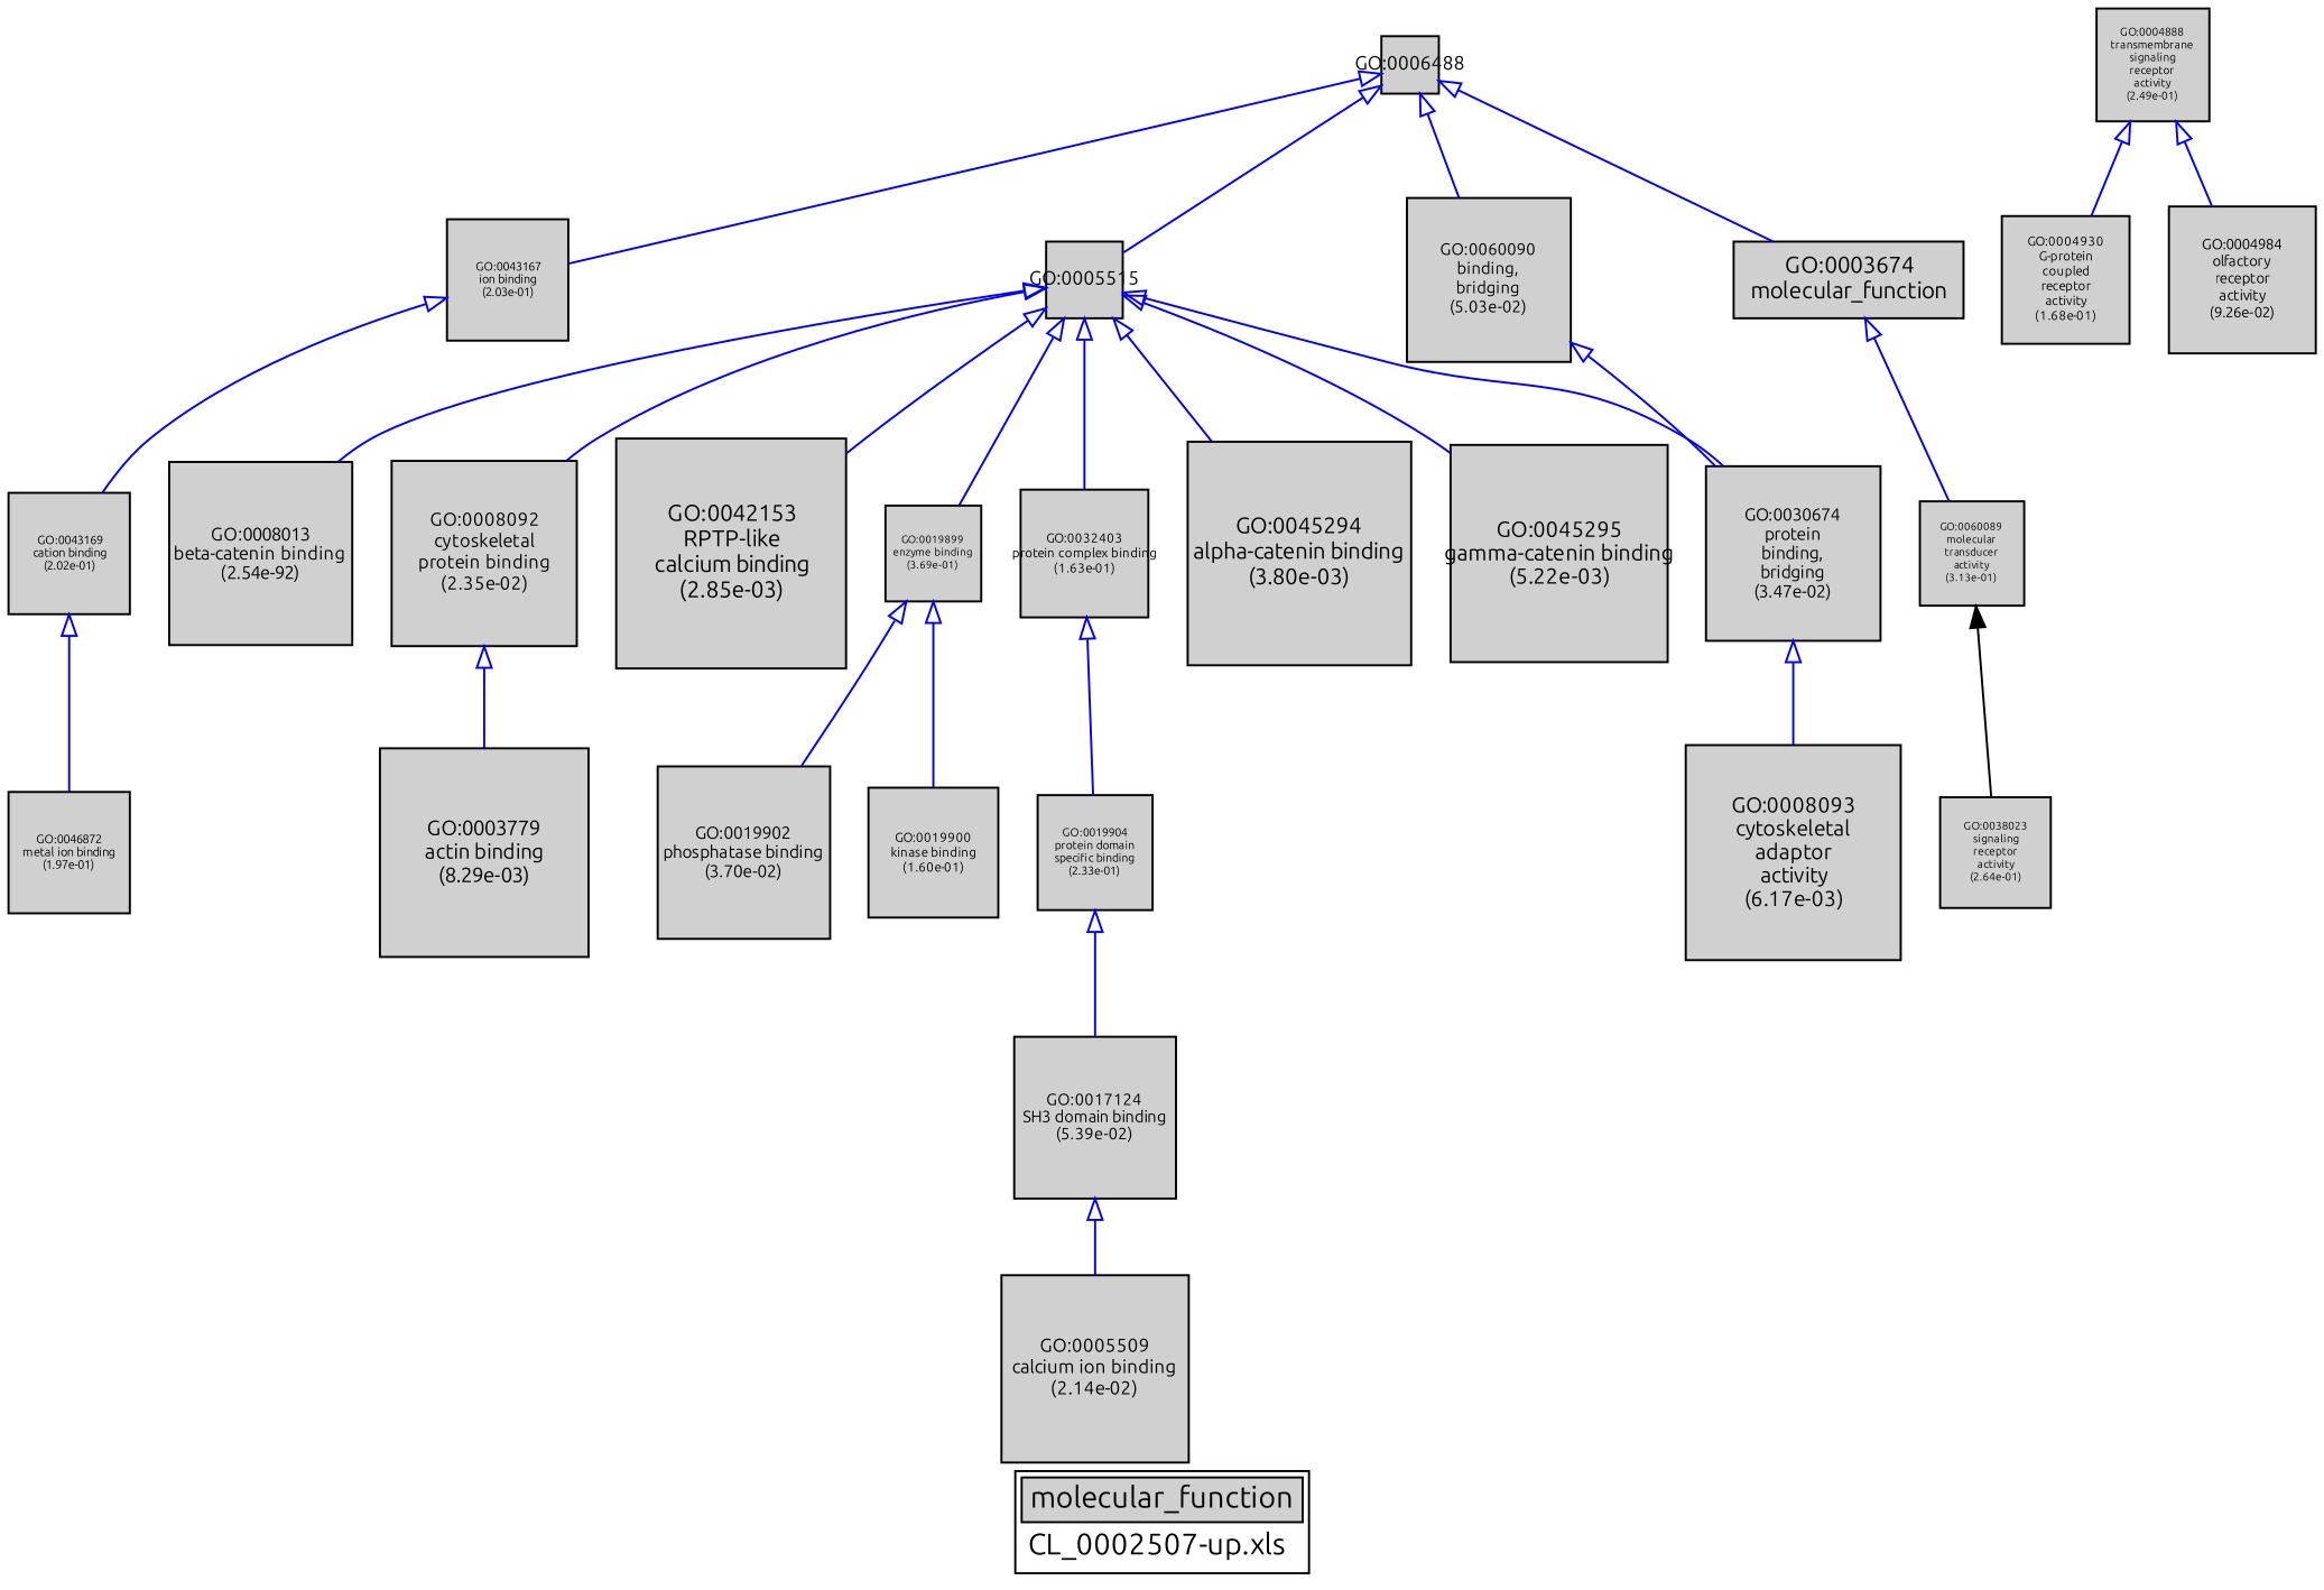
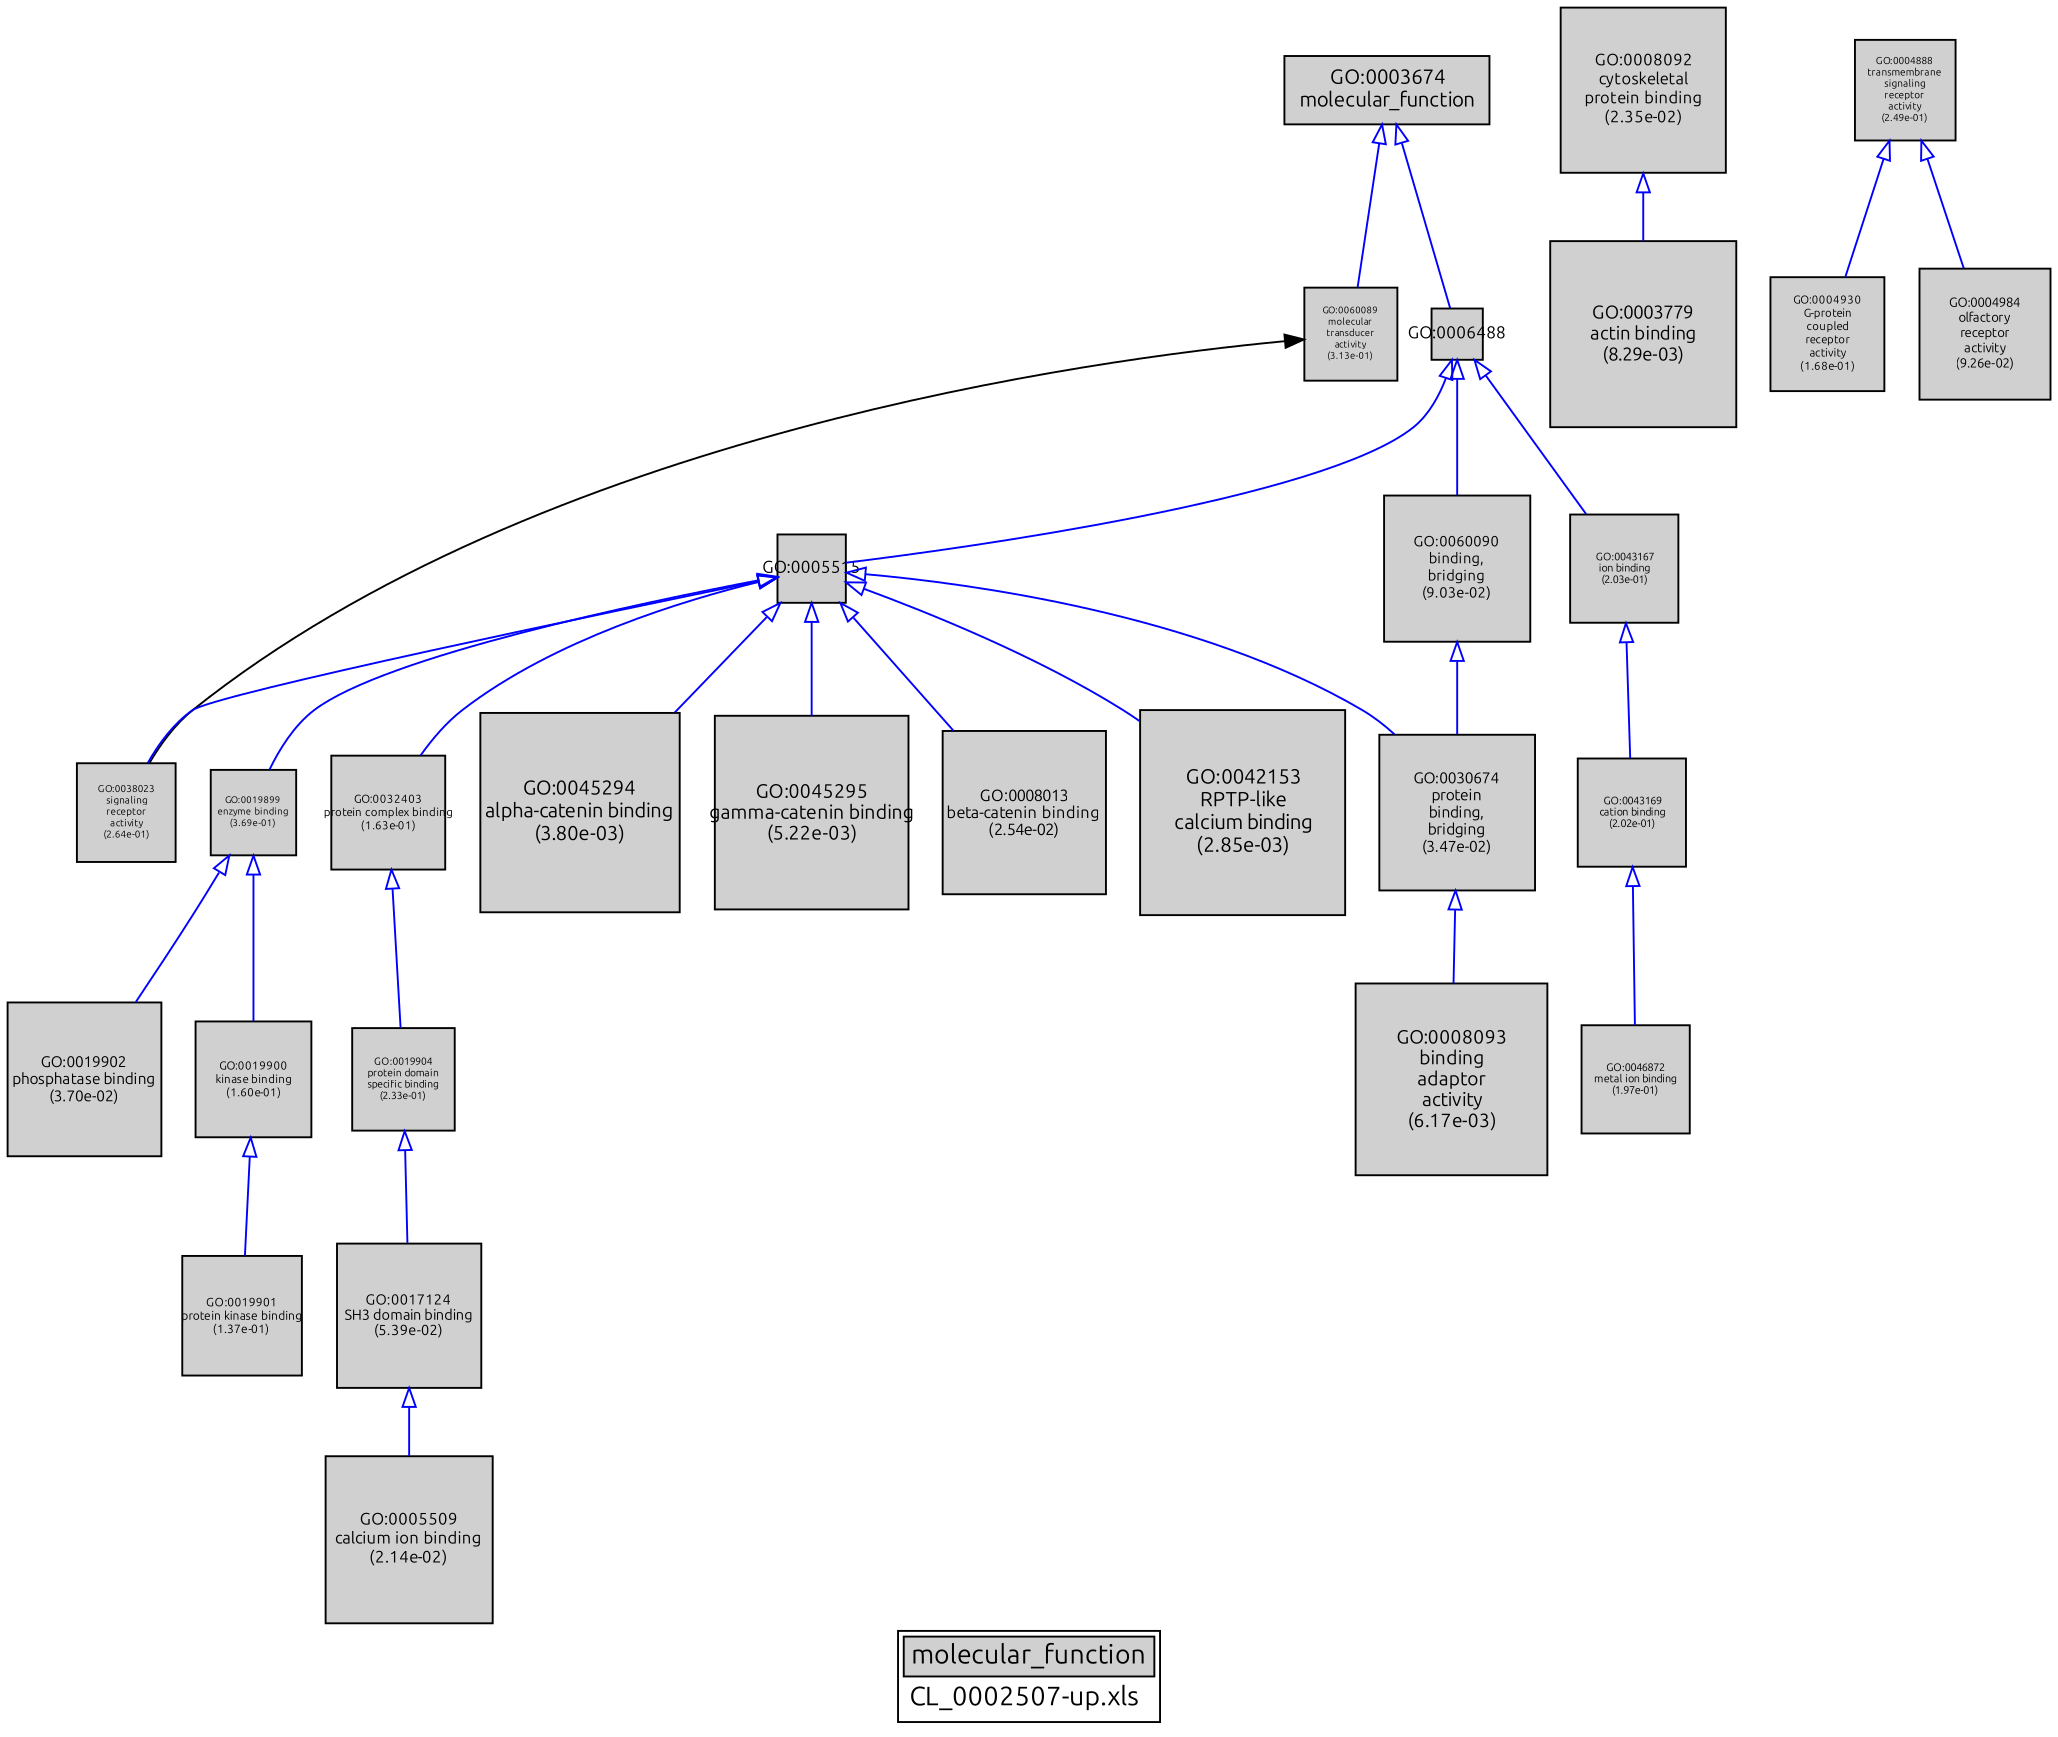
  digraph {
    bgcolor="#FFFFFF"
    fontname=Ubuntu
    label=<<TABLE COLOR="black" BGCOLOR="white"><TR><TD COLSPAN="2" BGCOLOR="#D0D0D0"><FONT COLOR="black">molecular_function</FONT></TD></TR><TR><TD BORDER="0">CL_0002507-up.xls</TD></TR></TABLE>>
    node [color=black fillcolor="#D0D0D0" fixedsize=true fontcolor=black fontname=Ubuntu fontsize=5.0 shape=box style=filled]
    edge [arrowtail=empty color=blue dir=back fontname=Ubuntu weight=5.0]
    n1 [fontsize=5.41790210934 height=0.752486404075 label=<<TABLE BORDER="0"><TR><TD>GO:0019904<BR/>protein domain<BR/>specific binding<BR/>(2.33e-01)</TD></TR></TABLE>> width=0.752486404075]
    n2 [fontsize=5.66414965924 height=0.786687452672 label=<<TABLE BORDER="0"><TR><TD>GO:0043167<BR/>ion binding<BR/>(2.03e-01)</TD></TR></TABLE>> width=0.786687452672]
-   n3 [fontsize=8.56110396066 height=1.18904221676 label=<<TABLE BORDER="0"><TR><TD>GO:0008013<BR/>beta-catenin binding<BR/>(2.54e-92)</TD></TR></TABLE>> width=1.18904221676]
+   n3 [fontsize=8.56110396066 height=1.18904221676 label=<<TABLE BORDER="0"><TR><TD>GO:0008013<BR/>beta-catenin binding<BR/>(2.54e-02)</TD></TR></TABLE>> width=1.18904221676]
    n4 [fontsize=8.11504234385 height=1.12708921442 label=<<TABLE BORDER="0"><TR><TD>GO:0019902<BR/>phosphatase binding<BR/>(3.70e-02)</TD></TR></TABLE>> width=1.12708921442]
    n5 [fontsize=5.7215592417 height=0.794661005792 label=<<TABLE BORDER="0"><TR><TD>GO:0046872<BR/>metal ion binding<BR/>(1.97e-01)</TD></TR></TABLE>> width=0.794661005792]
    n6 [fontsize=5.18545945452 height=0.720202702017 label=<<TABLE BORDER="0"><TR><TD>GO:0038023<BR/>signaling<BR/>receptor<BR/>activity<BR/>(2.64e-01)</TD></TR></TABLE>> width=0.720202702017]
    n7 [fontsize=9.77201729949 height=1.35722462493 label=<<TABLE BORDER="0"><TR><TD>GO:0003779<BR/>actin binding<BR/>(8.29e-03)</TD></TR></TABLE>> width=1.35722462493]
    n8 [height=0.674186982284 label=<<TABLE BORDER="0"><TR><TD>GO:0060089<BR/>molecular<BR/>transducer<BR/>activity<BR/>(3.13e-01)</TD></TR></TABLE>> width=0.674186982284]
+   n9 [fontsize=6.31444407517 height=0.877006121551 label=<<TABLE BORDER="0"><TR><TD>GO:0019901<BR/>protein kinase binding<BR/>(1.37e-01)</TD></TR></TABLE>> width=0.877006121551]
    n10 [fontsize=8.65031729438 height=1.20143295755 label=<<TABLE BORDER="0"><TR><TD>GO:0008092<BR/>cytoskeletal<BR/>protein binding<BR/>(2.35e-02)</TD></TR></TABLE>> width=1.20143295755]
    n11 [fontsize=10.8 height=1.5 label=<<TABLE BORDER="0"><TR><TD>GO:0042153<BR/>RPTP-like<BR/>calcium binding<BR/>(2.85e-03)</TD></TR></TABLE>> width=1.5]
    n12 [height=0.625503718541 label=<<TABLE BORDER="0"><TR><TD>GO:0019899<BR/>enzyme binding<BR/>(3.69e-01)</TD></TR></TABLE>> width=0.625503718541]
    n13 [fontsize=6.03538457341 height=0.838247857417 label=<<TABLE BORDER="0"><TR><TD>GO:0032403<BR/>protein complex binding<BR/>(1.63e-01)</TD></TR></TABLE>> width=0.838247857417]
    "GO:0005515" [fontsize=9 height=0.494422643261 width=0.494422643261]
    n15 [fontsize=10.8 label=<<TABLE BORDER="0"><TR><TD>GO:0003674<BR/>molecular_function</TD></TR></TABLE>> width=1.5]
    n16 [fontsize=10.5331487546 height=1.46293732703 label=<<TABLE BORDER="0"><TR><TD>GO:0045294<BR/>alpha-catenin binding<BR/>(3.80e-03)</TD></TR></TABLE>> width=1.46293732703]
    n17 [fontsize=6.0685244564 height=0.842850618944 label=<<TABLE BORDER="0"><TR><TD>GO:0019900<BR/>kinase binding<BR/>(1.60e-01)</TD></TR></TABLE>> width=0.842850618944]
    n18 [fontsize=10.2297946287 height=1.42080480954 label=<<TABLE BORDER="0"><TR><TD>GO:0045295<BR/>gamma-catenin binding<BR/>(5.22e-03)</TD></TR></TABLE>> width=1.42080480954]
    n19 [fontsize=5.29490619114 height=0.735403637659 label=<<TABLE BORDER="0"><TR><TD>GO:0004888<BR/>transmembrane<BR/>signaling<BR/>receptor<BR/>activity<BR/>(2.49e-01)</TD></TR></TABLE>> width=0.735403637659]
-   n20 [fontsize=10.0670923021 height=1.39820726418 label=<<TABLE BORDER="0"><TR><TD>GO:0008093<BR/>cytoskeletal<BR/>adaptor<BR/>activity<BR/>(6.17e-03)</TD></TR></TABLE>> width=1.39820726418]
+   n20 [fontsize=10.0670923021 height=1.39820726418 label=<<TABLE BORDER="0"><TR><TD>GO:0008093<BR/>binding<BR/>adaptor<BR/>activity<BR/>(6.17e-03)</TD></TR></TABLE>> width=1.39820726418]
    n21 [fontsize=8.19325330313 height=1.13795184766 label=<<TABLE BORDER="0"><TR><TD>GO:0030674<BR/>protein<BR/>binding,<BR/>bridging<BR/>(3.47e-02)</TD></TR></TABLE>> width=1.13795184766]
    n22 [fontsize=5.98963600466 height=0.831893889535 label=<<TABLE BORDER="0"><TR><TD>GO:0004930<BR/>G-protein<BR/>coupled<BR/>receptor<BR/>activity<BR/>(1.68e-01)</TD></TR></TABLE>> width=0.831893889535]
    n23 [fontsize=6.90395451756 height=0.958882571884 label=<<TABLE BORDER="0"><TR><TD>GO:0004984<BR/>olfactory<BR/>receptor<BR/>activity<BR/>(9.26e-02)</TD></TR></TABLE>> width=0.958882571884]
    n24 [fontsize=5.67787180629 height=0.788593306429 label=<<TABLE BORDER="0"><TR><TD>GO:0043169<BR/>cation binding<BR/>(2.02e-01)</TD></TR></TABLE>> width=0.788593306429]
    n25 [fontsize=8.7554359865 height=1.2160327759 label=<<TABLE BORDER="0"><TR><TD>GO:0005509<BR/>calcium ion binding<BR/>(2.14e-02)</TD></TR></TABLE>> width=1.2160327759]
-   n26 [fontsize=7.7314011054 height=1.07380570908 label=<<TABLE BORDER="0"><TR><TD>GO:0060090<BR/>binding,<BR/>bridging<BR/>(5.03e-02)</TD></TR></TABLE>> width=1.07380570908]
+   n26 [fontsize=7.7314011054 height=1.07380570908 label=<<TABLE BORDER="0"><TR><TD>GO:0060090<BR/>binding,<BR/>bridging<BR/>(9.03e-02)</TD></TR></TABLE>> width=1.07380570908]
    n27 [fontsize=7.64138353341 height=1.06130326853 label=<<TABLE BORDER="0"><TR><TD>GO:0017124<BR/>SH3 domain binding<BR/>(5.39e-02)</TD></TR></TABLE>> width=1.06130326853]
    n28 [fontsize=9 height=0.376480737738 label="GO:0006488" width=0.376480737738]
    subgraph sub_1 {
      n1
      n2
      n3
      n4
      n5
      n6
      n7
      n8
+     n9
      n10
      n11
      n12
      n13
      "GO:0005515"
      n15
      n16
      n17
      n18
      n19
      n20
      n21
      n22
      n23
      n24
      n25
      n26
      n27
      n28
    }
    subgraph sub_2 {
      subgraph sub_3 {
        subgraph sub_4 {
        }
        subgraph sub_5 {
        }
      }
      subgraph sub_6 {
      }
      subgraph sub_7 {
        n1
        n2
        n3
        n4
        n5
        n6
        n7
        n8
+       n9
        n10
        n11
        n12
        n13
        "GO:0005515"
        n15
        n16
        n17
        n18
        n19
        n20
        n21
        n22
        n23
        n24
        n25
        n26
        n27
        n28
      }
    }
    n1 -> n27
    n2 -> n24
    n8 -> n6 [weight=1 arrowtail="" color=""]
    n10 -> n7
    n12 -> n4
    n12 -> n17
    n13 -> n1
    "GO:0005515" -> n3
-   "GO:0005515" -> n10
+   "GO:0005515" -> n6
    "GO:0005515" -> n11
    "GO:0005515" -> n12
    "GO:0005515" -> n13
    "GO:0005515" -> n16
    "GO:0005515" -> n18
    "GO:0005515" -> n21
    n15 -> n8
-   n28 -> n15
+   n15 -> n28
+   n17 -> n9
    n19 -> n22
    n19 -> n23
    n21 -> n20
    n24 -> n5
    n26 -> n21
    n27 -> n25
    n28 -> n2
    n28 -> "GO:0005515"
    n28 -> n26
  }
